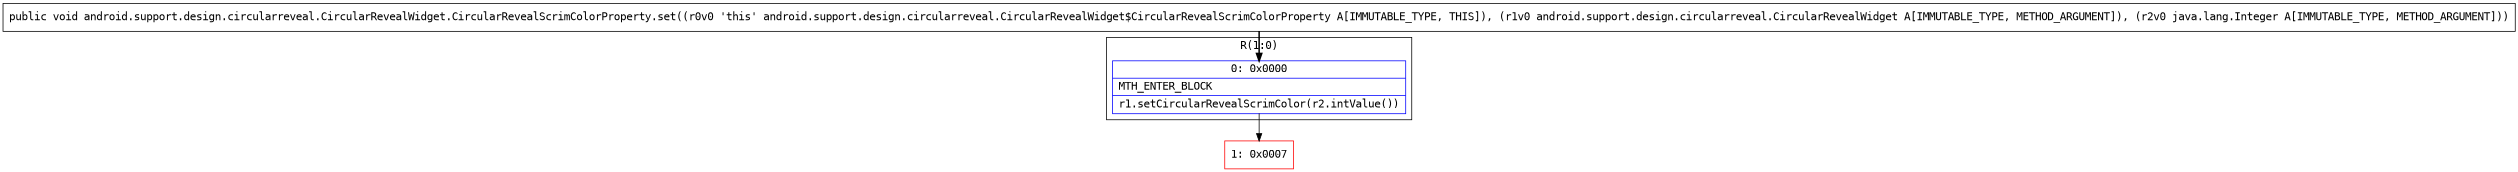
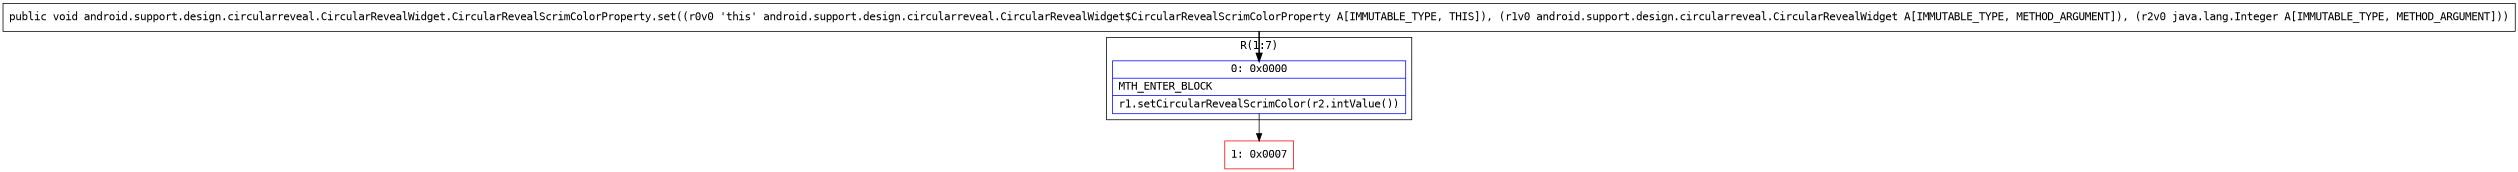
  digraph {
    fontname="DejaVu Sans Mono"
    node [shape=record fontname="DejaVu Sans Mono"]
    edge [fontname="DejaVu Sans Mono"]
    n1 [color=blue label="{0\:\ 0x0000|MTH_ENTER_BLOCK\l|r1.setCircularRevealScrimColor(r2.intValue())\l}"]
    n2 [color=red label="{1\:\ 0x0007}"]
    n3 [label="{public void android.support.design.circularreveal.CircularRevealWidget.CircularRevealScrimColorProperty.set((r0v0 'this' android.support.design.circularreveal.CircularRevealWidget$CircularRevealScrimColorProperty A[IMMUTABLE_TYPE, THIS]), (r1v0 android.support.design.circularreveal.CircularRevealWidget A[IMMUTABLE_TYPE, METHOD_ARGUMENT]), (r2v0 java.lang.Integer A[IMMUTABLE_TYPE, METHOD_ARGUMENT])) }"]
    subgraph cluster_1 {
-     label="R(1:0)"
+     label="R(1:7)"
      n1
    }
    n1 -> n2 [style=solid]
    n3 -> n1 [style=bold]
  }
